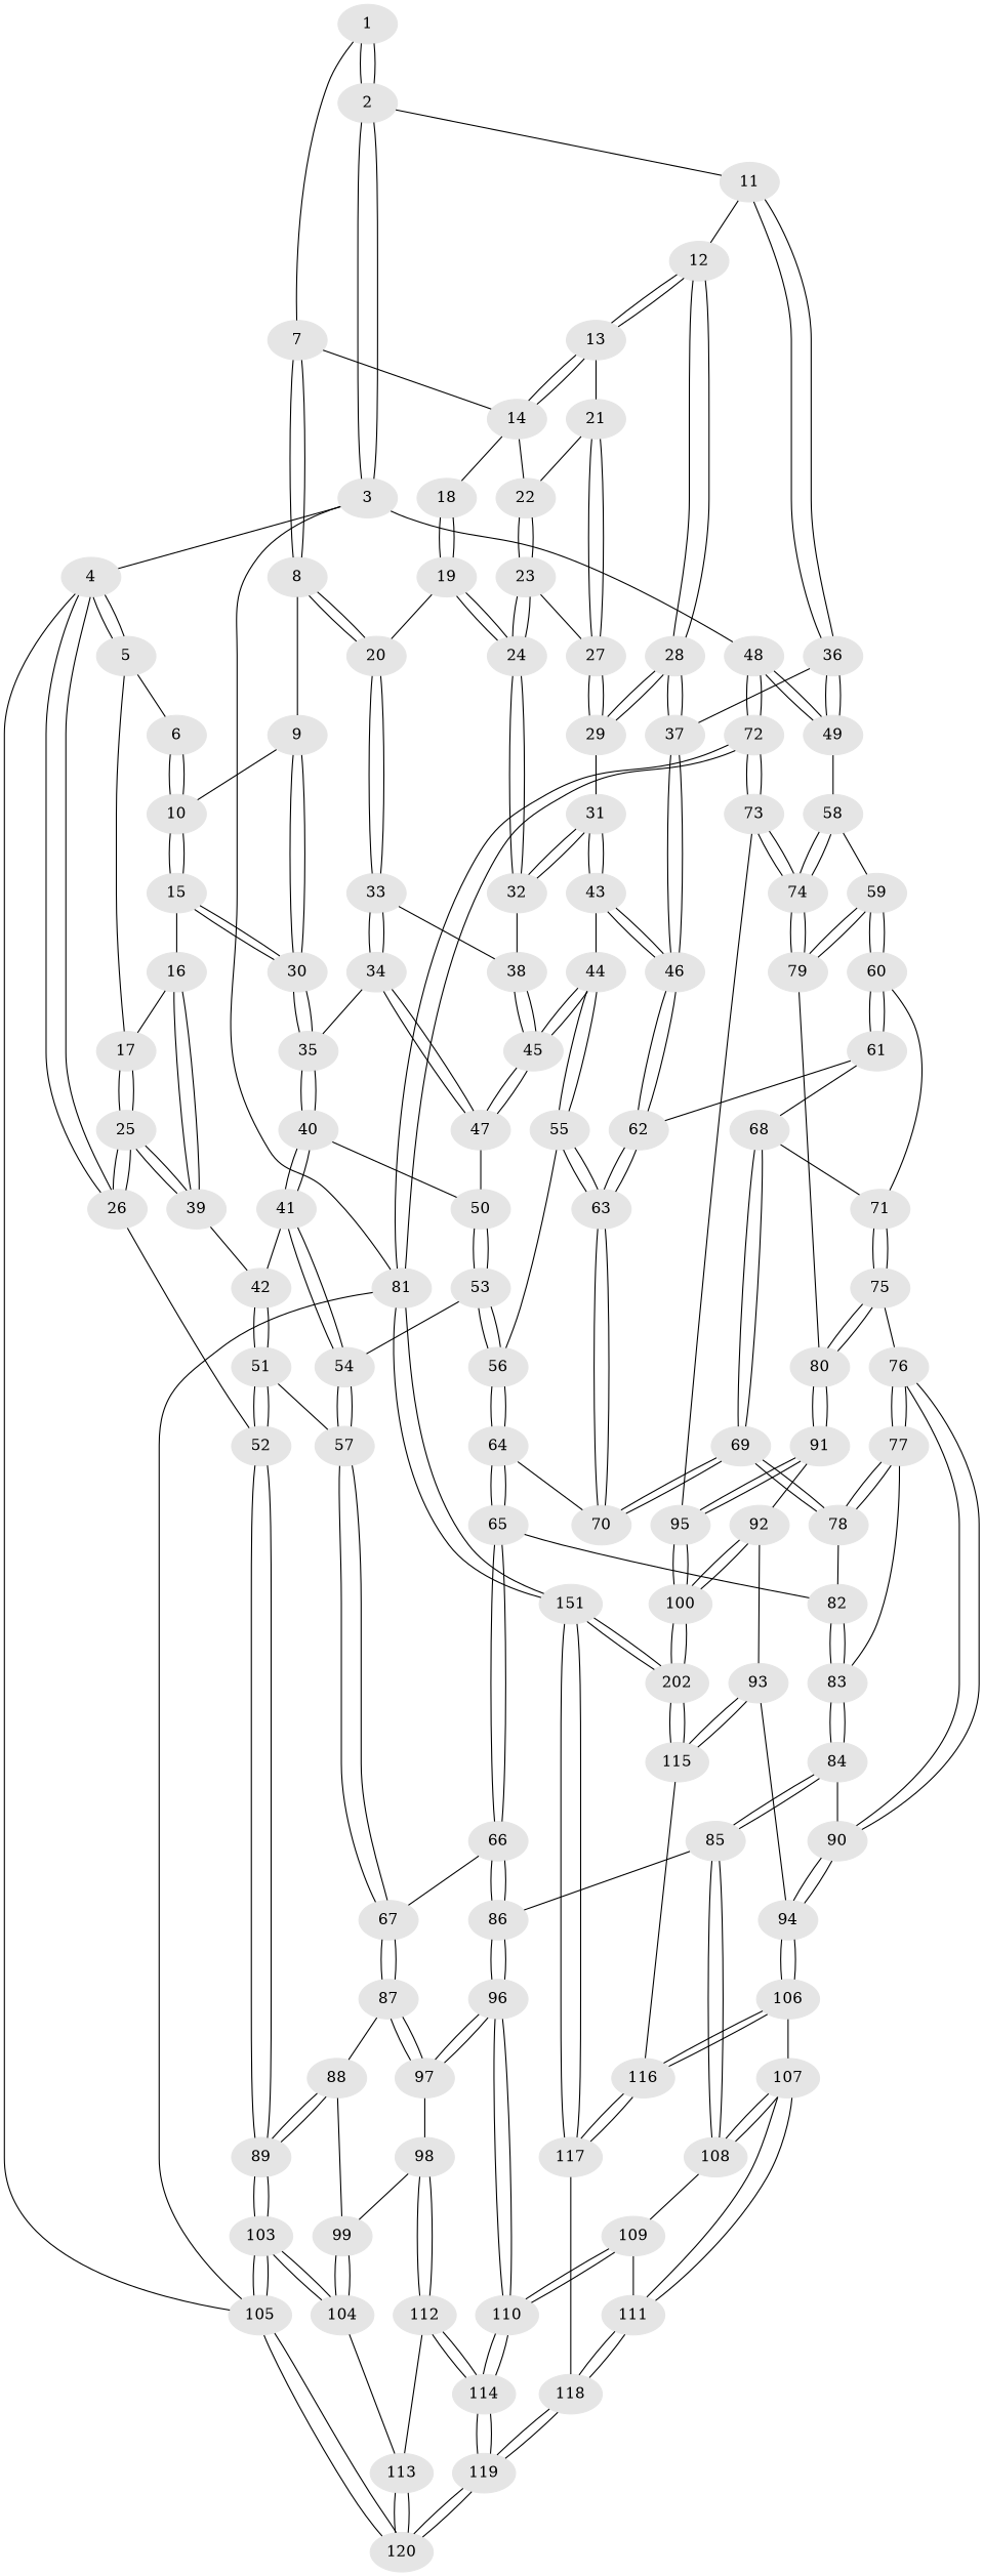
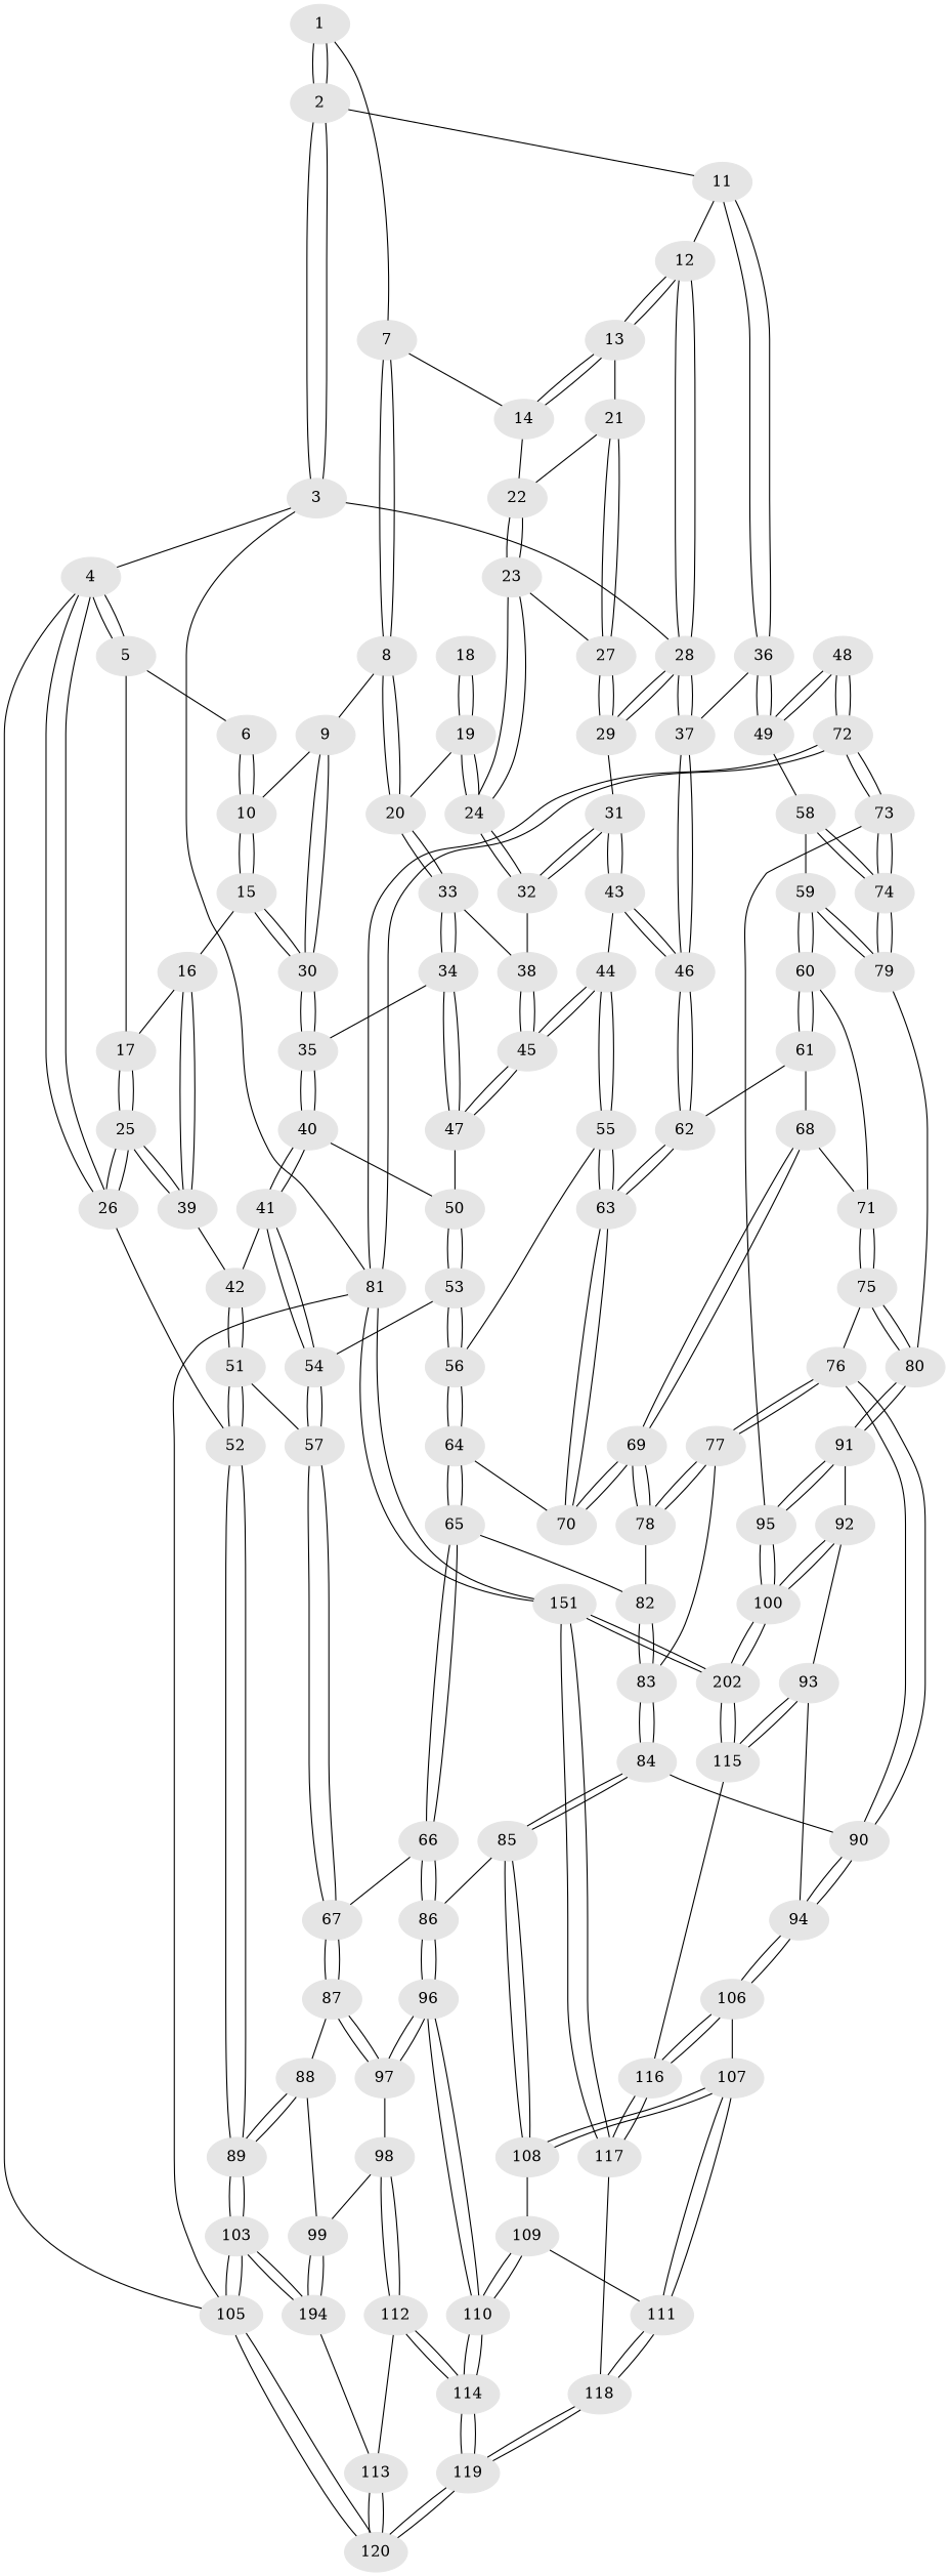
  graph {
    node [color=gray90 style=filled]
    1
    2
    7
    3
    11
    8
    14
    4
    48
    81
    12
    36
    5
    26
    105
    49
    72
    n18 [label=151]
    6
    17
    52
    120
    10
    25
    15
    9
    20
    18
    22
    30
    33
    35
    16
    13
    28
    37
    21
    29
    27
    19
    39
    42
    24
    23
    32
    38
    34
    89
    31
    46
    43
    40
    44
    45
    47
    50
    41
    58
    62
    51
    54
    53
    57
    55
    56
    63
    73
    59
    74
    67
    103
    64
    70
    65
    87
    60
    79
    61
    71
    80
    68
    75
    69
    66
    82
    86
    83
    96
    88
    97
    78
    76
    95
    100
    77
    90
    91
    94
    84
    92
    n101 [label=202]
    117
    85
    108
    109
    110
    99
    98
-   104
+   104 [label=194]
    106
    93
    115
    116
    107
    114
    112
    113
    118
    111
    119
    1 -- 2
    1 -- 2
    1 -- 7
    2 -- 3
    2 -- 3
    2 -- 11
    7 -- 8
    7 -- 8
    7 -- 14
    3 -- 4
-   3 -- 48
+   3 -- 28
    3 -- 81
    11 -- 12
    11 -- 36
    11 -- 36
    8 -- 9
    8 -- 20
    8 -- 20
-   14 -- 18
    14 -- 22
    4 -- 5
    4 -- 5
    4 -- 26
    4 -- 26
    4 -- 105
    48 -- 49
    48 -- 49
    48 -- 72
    48 -- 72
    81 -- 105
    81 -- n18
    81 -- n18
    12 -- 13
    12 -- 13
    12 -- 28
    12 -- 28
    36 -- 49
    36 -- 49
    36 -- 37
    5 -- 6
    5 -- 17
    26 -- 52
    105 -- 120
    105 -- 120
    49 -- 58
    72 -- 81
    72 -- 81
    72 -- 73
    72 -- 73
    n18 -- n101
    n18 -- n101
    n18 -- 117
    n18 -- 117
    6 -- 10
    6 -- 10
    17 -- 25
    17 -- 25
    52 -- 89
    52 -- 89
    10 -- 15
    10 -- 15
    25 -- 26
    25 -- 26
    25 -- 39
    25 -- 39
    15 -- 30
    15 -- 30
    15 -- 16
    9 -- 10
    9 -- 30
    9 -- 30
    20 -- 33
    20 -- 33
    18 -- 19
    18 -- 19
    22 -- 23
    22 -- 23
    30 -- 35
    30 -- 35
    33 -- 38
    33 -- 34
    33 -- 34
    35 -- 40
    35 -- 40
    16 -- 17
    16 -- 39
    16 -- 39
    13 -- 14
    13 -- 14
    13 -- 21
    28 -- 37
    28 -- 37
    28 -- 29
    28 -- 29
    37 -- 46
    37 -- 46
    21 -- 22
    21 -- 27
    21 -- 27
    29 -- 31
    27 -- 29
    27 -- 29
    19 -- 20
    19 -- 24
    19 -- 24
    39 -- 42
    42 -- 51
    42 -- 51
    24 -- 32
    24 -- 32
    23 -- 27
    23 -- 24
    23 -- 24
    32 -- 38
    38 -- 45
    38 -- 45
    34 -- 35
    34 -- 47
    34 -- 47
    89 -- 103
    89 -- 103
    31 -- 32
    31 -- 32
    31 -- 43
    31 -- 43
    46 -- 62
    46 -- 62
    43 -- 46
    43 -- 46
    43 -- 44
    40 -- 50
    40 -- 41
    40 -- 41
    44 -- 45
    44 -- 45
    44 -- 55
    44 -- 55
    45 -- 47
    45 -- 47
    47 -- 50
    50 -- 53
    50 -- 53
    41 -- 42
    41 -- 54
    41 -- 54
    58 -- 59
    58 -- 74
    58 -- 74
    62 -- 63
    62 -- 63
    51 -- 52
    51 -- 52
    51 -- 57
    54 -- 57
    54 -- 57
    53 -- 54
    53 -- 56
    53 -- 56
    57 -- 67
    57 -- 67
    55 -- 56
    55 -- 63
    55 -- 63
    56 -- 64
    56 -- 64
    63 -- 70
    63 -- 70
    73 -- 74
    73 -- 74
    73 -- 95
    59 -- 60
    59 -- 60
    59 -- 79
    59 -- 79
    74 -- 79
    74 -- 79
    67 -- 87
    67 -- 87
    103 -- 105
    103 -- 105
    103 -- 104
    103 -- 104
    64 -- 70
    64 -- 65
    64 -- 65
    65 -- 66
    65 -- 66
    65 -- 82
    87 -- 88
    87 -- 97
    87 -- 97
    60 -- 61
    60 -- 61
    60 -- 71
    79 -- 80
    61 -- 62
    61 -- 68
    71 -- 75
    71 -- 75
    80 -- 91
    80 -- 91
    68 -- 71
    68 -- 69
    68 -- 69
    75 -- 80
    75 -- 80
    75 -- 76
    69 -- 70
    69 -- 70
    69 -- 78
    69 -- 78
    66 -- 67
    66 -- 86
    66 -- 86
    82 -- 83
    82 -- 83
    86 -- 96
    86 -- 96
    83 -- 84
    83 -- 84
    96 -- 97
    96 -- 97
    96 -- 110
    96 -- 110
    88 -- 89
    88 -- 89
    88 -- 99
    97 -- 98
    78 -- 82
    76 -- 77
    76 -- 77
    76 -- 90
    76 -- 90
    95 -- 100
    95 -- 100
    100 -- n101
    100 -- n101
    77 -- 83
    77 -- 78
    77 -- 78
    90 -- 94
    90 -- 94
    91 -- 95
    91 -- 95
    91 -- 92
    94 -- 106
    94 -- 106
    84 -- 90
    84 -- 85
    84 -- 85
    92 -- 100
    92 -- 100
    92 -- 93
    n101 -- 115
    n101 -- 115
    117 -- 118
    85 -- 86
    85 -- 108
    85 -- 108
    108 -- 109
    109 -- 110
    109 -- 110
    109 -- 111
    110 -- 114
    110 -- 114
    99 -- 104
    99 -- 104
    98 -- 99
    98 -- 112
    98 -- 112
    104 -- 113
    106 -- 116
    106 -- 116
    106 -- 107
    93 -- 94
    93 -- 115
    93 -- 115
    115 -- 116
    116 -- 117
    116 -- 117
    107 -- 108
    107 -- 108
    107 -- 111
    107 -- 111
    114 -- 119
    114 -- 119
    112 -- 114
    112 -- 114
    112 -- 113
    113 -- 120
    113 -- 120
    118 -- 119
    118 -- 119
    111 -- 118
    111 -- 118
    119 -- 120
    119 -- 120
  }
